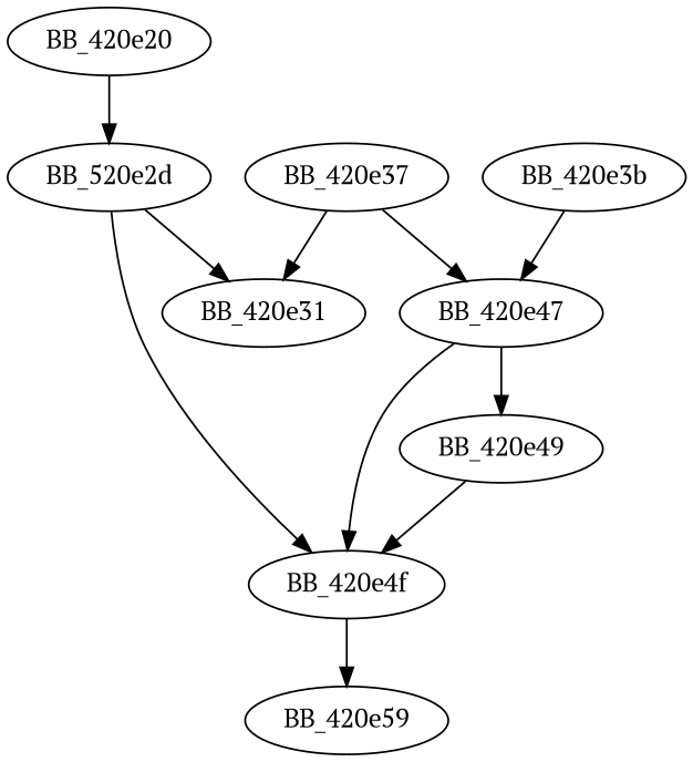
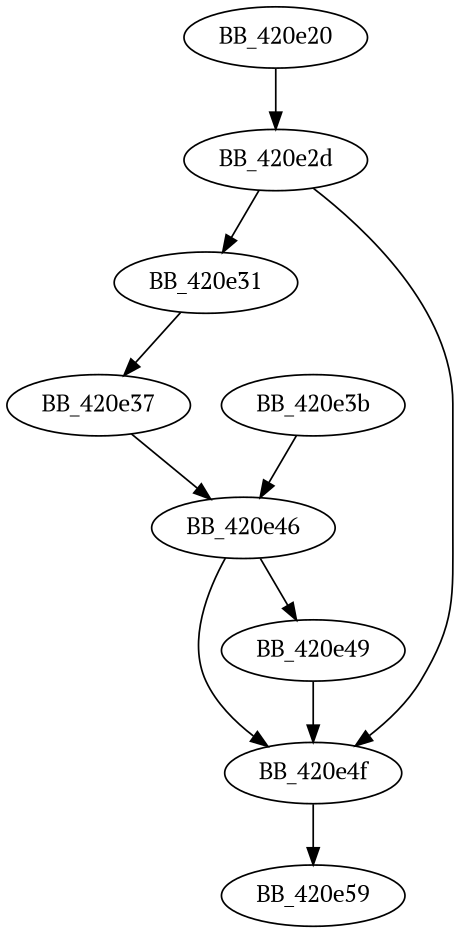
  digraph {
    fontname="PT Serif"
    node [fontname="PT Serif"]
    edge [fontname="PT Serif"]
    BB_420e20
-   BB_420e2d [label=BB_520e2d]
+   BB_420e2d
    BB_420e31
    BB_420e4f
    BB_420e37
    BB_420e59
-   BB_420e47
+   BB_420e47 [label=BB_420e46]
    BB_420e3b
    BB_420e49
    BB_420e20 -> BB_420e2d
    BB_420e2d -> BB_420e31
    BB_420e2d -> BB_420e4f
-   BB_420e37 -> BB_420e31
+   BB_420e31 -> BB_420e37
    BB_420e4f -> BB_420e59
    BB_420e37 -> BB_420e47
    BB_420e47 -> BB_420e4f
    BB_420e47 -> BB_420e49
    BB_420e3b -> BB_420e47
    BB_420e49 -> BB_420e4f
  }
